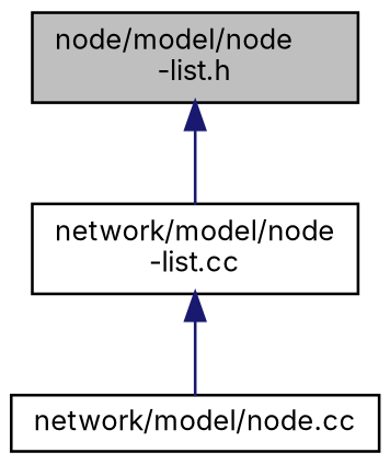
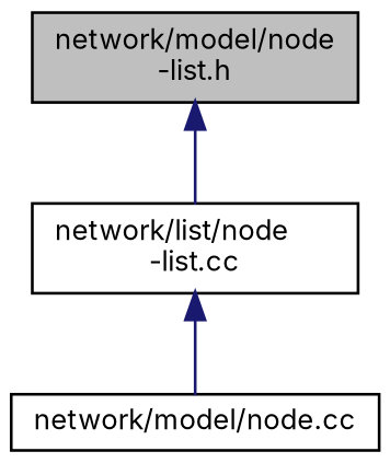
  digraph {
    fontname=Inter
    node [color=black fillcolor=white fontname=Inter fontsize=10 shape=record style=filled]
    edge [color=midnightblue dir=back fontname=Inter fontsize=10 labelfontname=Helvetica labelfontsize=10 style=solid]
-   n1 [fillcolor=grey75 fontcolor=black height=0.2 label="node/model/node\l-list.h" width=0.4]
-   n2 [height=0.2 label="network/model/node\l-list.cc" width=0.4]
+   n1 [fillcolor=grey75 fontcolor=black height=0.2 label="network/model/node\l-list.h" width=0.4]
+   n2 [height=0.2 label="network/list/node\l-list.cc" width=0.4]
    n3 [height=0.2 label="network/model/node.cc" width=0.4]
    n1 -> n2
    n2 -> n3
  }
